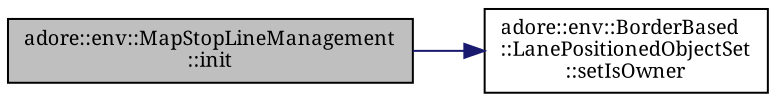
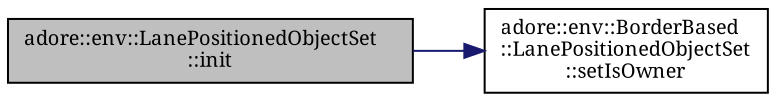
  digraph {
    rankdir=LR
    fontname="Noto Serif"
    node [color=black fontname="Noto Serif" fontsize=10 shape=record style=filled]
-   n1 [fillcolor=grey75 fontcolor=black height=0.2 label="adore::env::MapStopLineManagement\l::init" width=0.4]
+   n1 [fillcolor=grey75 fontcolor=black height=0.2 label="adore::env::LanePositionedObjectSet\l::init" width=0.4]
    n2 [fillcolor=white height=0.2 label="adore::env::BorderBased\l::LanePositionedObjectSet\l::setIsOwner" width=0.4]
    n1 -> n2 [color=midnightblue fontname="Noto Serif" fontsize=10 labelfontname=Helvetica labelfontsize=10 style=solid]
  }
